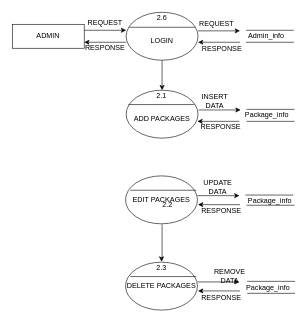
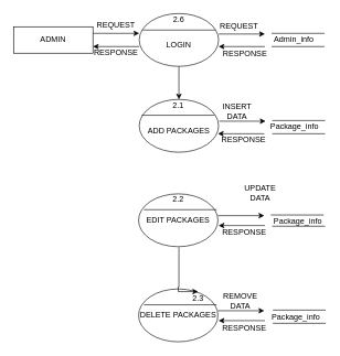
  <mxCell id="0" />
  <mxCell id="1" parent="0" />
  <mxCell id="2" value="ADMIN" style="rounded=0;whiteSpace=wrap;html=1;" parent="1" vertex="1"><mxGeometry x="20" y="40" width="120" height="40" as="geometry" /></mxCell>
  <mxCell id="3" value="" style="endArrow=classic;html=1;" parent="1" edge="1"><mxGeometry width="50" height="50" relative="1" as="geometry"><mxPoint x="140" y="50" as="sourcePoint" /><mxPoint x="210" y="50" as="targetPoint" /></mxGeometry></mxCell>
  <mxCell id="4" value="" style="endArrow=classic;html=1;" parent="1" edge="1"><mxGeometry width="50" height="50" relative="1" as="geometry"><mxPoint x="210" y="70" as="sourcePoint" /><mxPoint x="140" y="70" as="targetPoint" /></mxGeometry></mxCell>
  <mxCell id="5" value="" style="edgeStyle=orthogonalEdgeStyle;rounded=0;orthogonalLoop=1;jettySize=auto;html=1;" parent="1" source="6" edge="1"><mxGeometry relative="1" as="geometry"><mxPoint x="270" y="150" as="targetPoint" /></mxGeometry></mxCell>
  <mxCell id="6" value="&lt;div&gt;&lt;br&gt;&lt;/div&gt;&lt;div&gt;LOGIN&lt;/div&gt;" style="ellipse;whiteSpace=wrap;html=1;" parent="1" vertex="1"><mxGeometry x="210" y="20" width="120" height="80" as="geometry" /></mxCell>
  <mxCell id="7" value="&lt;div&gt;&lt;br&gt;&lt;/div&gt;&lt;div&gt;ADD PACKAGES&lt;/div&gt;" style="ellipse;whiteSpace=wrap;html=1;" parent="1" vertex="1"><mxGeometry x="210" y="150" width="120" height="80" as="geometry" /></mxCell>
  <mxCell id="8" value="" style="endArrow=none;html=1;" parent="1" edge="1"><mxGeometry width="50" height="50" relative="1" as="geometry"><mxPoint x="215" y="45" as="sourcePoint" /><mxPoint x="325" y="45" as="targetPoint" /></mxGeometry></mxCell>
  <mxCell id="9" value="2.6" style="text;html=1;strokeColor=none;fillColor=none;align=center;verticalAlign=middle;whiteSpace=wrap;rounded=0;" parent="1" vertex="1"><mxGeometry x="250" y="20" width="40" height="20" as="geometry" /></mxCell>
  <mxCell id="10" value="" style="endArrow=classic;html=1;" parent="1" edge="1"><mxGeometry width="50" height="50" relative="1" as="geometry"><mxPoint x="330" y="51" as="sourcePoint" /><mxPoint x="400" y="51" as="targetPoint" /></mxGeometry></mxCell>
  <mxCell id="11" value="" style="endArrow=classic;html=1;" parent="1" edge="1"><mxGeometry width="50" height="50" relative="1" as="geometry"><mxPoint x="400" y="70" as="sourcePoint" /><mxPoint x="330" y="70" as="targetPoint" /></mxGeometry></mxCell>
  <mxCell id="12" value="" style="endArrow=none;html=1;" parent="1" edge="1"><mxGeometry width="50" height="50" relative="1" as="geometry"><mxPoint x="410" y="50" as="sourcePoint" /><mxPoint x="490" y="50" as="targetPoint" /></mxGeometry></mxCell>
  <mxCell id="13" value="" style="endArrow=none;html=1;" parent="1" edge="1"><mxGeometry width="50" height="50" relative="1" as="geometry"><mxPoint x="410" y="70" as="sourcePoint" /><mxPoint x="490" y="70" as="targetPoint" /></mxGeometry></mxCell>
  <mxCell id="14" value="Admin_info" style="text;html=1;strokeColor=none;fillColor=none;align=center;verticalAlign=middle;whiteSpace=wrap;rounded=0;" parent="1" vertex="1"><mxGeometry x="424" y="55" width="40" height="10" as="geometry" /></mxCell>
  <mxCell id="15" value="" style="endArrow=classic;html=1;" parent="1" edge="1"><mxGeometry width="50" height="50" relative="1" as="geometry"><mxPoint x="331" y="183" as="sourcePoint" /><mxPoint x="401" y="183" as="targetPoint" /></mxGeometry></mxCell>
  <mxCell id="16" value="" style="endArrow=classic;html=1;" parent="1" edge="1"><mxGeometry width="50" height="50" relative="1" as="geometry"><mxPoint x="399" y="202" as="sourcePoint" /><mxPoint x="329" y="202" as="targetPoint" /></mxGeometry></mxCell>
  <mxCell id="17" value="" style="endArrow=none;html=1;" parent="1" edge="1"><mxGeometry width="50" height="50" relative="1" as="geometry"><mxPoint x="411" y="182" as="sourcePoint" /><mxPoint x="491" y="182" as="targetPoint" /></mxGeometry></mxCell>
  <mxCell id="18" value="" style="endArrow=none;html=1;" parent="1" edge="1"><mxGeometry width="50" height="50" relative="1" as="geometry"><mxPoint x="411" y="202" as="sourcePoint" /><mxPoint x="491" y="202" as="targetPoint" /></mxGeometry></mxCell>
  <mxCell id="19" value="Package_info" style="text;html=1;strokeColor=none;fillColor=none;align=center;verticalAlign=middle;whiteSpace=wrap;rounded=0;" parent="1" vertex="1"><mxGeometry x="425" y="187" width="40" height="10" as="geometry" /></mxCell>
  <mxCell id="20" value="" style="endArrow=none;html=1;" parent="1" edge="1"><mxGeometry width="50" height="50" relative="1" as="geometry"><mxPoint x="214" y="174" as="sourcePoint" /><mxPoint x="324" y="174" as="targetPoint" /></mxGeometry></mxCell>
  <mxCell id="21" value="2.1" style="text;html=1;strokeColor=none;fillColor=none;align=center;verticalAlign=middle;whiteSpace=wrap;rounded=0;" parent="1" vertex="1"><mxGeometry x="249" y="149" width="40" height="20" as="geometry" /></mxCell>
  <mxCell id="22" value="REQUEST" style="text;html=1;strokeColor=none;fillColor=none;align=center;verticalAlign=middle;whiteSpace=wrap;rounded=0;" parent="1" vertex="1"><mxGeometry x="155" y="28" width="40" height="20" as="geometry" /></mxCell>
  <mxCell id="23" value="RESPONSE" style="text;html=1;strokeColor=none;fillColor=none;align=center;verticalAlign=middle;whiteSpace=wrap;rounded=0;" parent="1" vertex="1"><mxGeometry x="155" y="70" width="40" height="20" as="geometry" /></mxCell>
  <mxCell id="24" value="REQUEST" style="text;html=1;strokeColor=none;fillColor=none;align=center;verticalAlign=middle;whiteSpace=wrap;rounded=0;" parent="1" vertex="1"><mxGeometry x="341" y="30" width="40" height="20" as="geometry" /></mxCell>
  <mxCell id="25" value="RESPONSE" style="text;html=1;strokeColor=none;fillColor=none;align=center;verticalAlign=middle;whiteSpace=wrap;rounded=0;" parent="1" vertex="1"><mxGeometry x="350" y="71" width="40" height="20" as="geometry" /></mxCell>
  <mxCell id="26" value="RESPONSE" style="text;html=1;strokeColor=none;fillColor=none;align=center;verticalAlign=middle;whiteSpace=wrap;rounded=0;" parent="1" vertex="1"><mxGeometry x="348" y="201" width="40" height="20" as="geometry" /></mxCell>
  <mxCell id="27" value="INSERT DATA" style="text;html=1;strokeColor=none;fillColor=none;align=center;verticalAlign=middle;whiteSpace=wrap;rounded=0;" parent="1" vertex="1"><mxGeometry x="338" y="159" width="40" height="20" as="geometry" /></mxCell>
  <mxCell id="28" value="EDIT PACKAGES" style="ellipse;whiteSpace=wrap;html=1;" parent="1" vertex="1"><mxGeometry x="209" y="293" width="120" height="80" as="geometry" /></mxCell>
  <mxCell id="29" value="" style="endArrow=classic;html=1;" parent="1" edge="1"><mxGeometry width="50" height="50" relative="1" as="geometry"><mxPoint x="329" y="326" as="sourcePoint" /><mxPoint x="399" y="326" as="targetPoint" /></mxGeometry></mxCell>
  <mxCell id="30" value="" style="endArrow=none;html=1;" parent="1" edge="1"><mxGeometry width="50" height="50" relative="1" as="geometry"><mxPoint x="409" y="325" as="sourcePoint" /><mxPoint x="489" y="325" as="targetPoint" /></mxGeometry></mxCell>
  <mxCell id="31" value="" style="endArrow=none;html=1;" parent="1" edge="1"><mxGeometry width="50" height="50" relative="1" as="geometry"><mxPoint x="411" y="342" as="sourcePoint" /><mxPoint x="491" y="342" as="targetPoint" /></mxGeometry></mxCell>
  <mxCell id="32" value="Package_info" style="text;html=1;strokeColor=none;fillColor=none;align=center;verticalAlign=middle;whiteSpace=wrap;rounded=0;" parent="1" vertex="1"><mxGeometry x="430" y="330" width="40" height="10" as="geometry" /></mxCell>
  <mxCell id="33" value="" style="endArrow=none;html=1;" parent="1" edge="1"><mxGeometry width="50" height="50" relative="1" as="geometry"><mxPoint x="217" y="317" as="sourcePoint" /><mxPoint x="327" y="317" as="targetPoint" /></mxGeometry></mxCell>
- <mxCell id="34" value="2.2" style="text;html=1;strokeColor=none;fillColor=none;align=center;verticalAlign=middle;whiteSpace=wrap;rounded=0;" parent="1" vertex="1"><mxGeometry x="259" y="332" width="40" height="20" as="geometry" /></mxCell>
+ <mxCell id="34" value="2.2" style="text;html=1;strokeColor=none;fillColor=none;align=center;verticalAlign=middle;whiteSpace=wrap;rounded=0;" parent="1" vertex="1"><mxGeometry x="249" y="292" width="40" height="20" as="geometry" /></mxCell>
  <mxCell id="35" value="RESPONSE" style="text;html=1;strokeColor=none;fillColor=none;align=center;verticalAlign=middle;whiteSpace=wrap;rounded=0;" parent="1" vertex="1"><mxGeometry x="349" y="342" width="40" height="20" as="geometry" /></mxCell>
- <mxCell id="36" value="UPDATE DATA" style="text;html=1;strokeColor=none;fillColor=none;align=center;verticalAlign=middle;whiteSpace=wrap;rounded=0;" parent="1" vertex="1"><mxGeometry x="343" y="302" width="40" height="20" as="geometry" /></mxCell>
+ <mxCell id="36" value="UPDATE DATA" style="text;html=1;strokeColor=none;fillColor=none;align=center;verticalAlign=middle;whiteSpace=wrap;rounded=0;" parent="1" vertex="1"><mxGeometry x="373" y="282" width="40" height="20" as="geometry" /></mxCell>
  <mxCell id="37" value="" style="endArrow=classic;html=1;" parent="1" edge="1"><mxGeometry width="50" height="50" relative="1" as="geometry"><mxPoint x="400" y="341" as="sourcePoint" /><mxPoint x="330" y="341" as="targetPoint" /></mxGeometry></mxCell>
  <mxCell id="38" value="DELETE PACKAGES" style="ellipse;whiteSpace=wrap;html=1;" parent="1" vertex="1"><mxGeometry x="209" y="437" width="120" height="80" as="geometry" /></mxCell>
  <mxCell id="39" value="" style="endArrow=classic;html=1;" parent="1" edge="1"><mxGeometry width="50" height="50" relative="1" as="geometry"><mxPoint x="329" y="470" as="sourcePoint" /><mxPoint x="399" y="470" as="targetPoint" /></mxGeometry></mxCell>
  <mxCell id="40" value="" style="endArrow=none;html=1;" parent="1" edge="1"><mxGeometry width="50" height="50" relative="1" as="geometry"><mxPoint x="412" y="469" as="sourcePoint" /><mxPoint x="492" y="469" as="targetPoint" /></mxGeometry></mxCell>
  <mxCell id="41" value="" style="endArrow=none;html=1;" parent="1" edge="1"><mxGeometry width="50" height="50" relative="1" as="geometry"><mxPoint x="412" y="489" as="sourcePoint" /><mxPoint x="492" y="489" as="targetPoint" /></mxGeometry></mxCell>
  <mxCell id="42" value="Package_info" style="text;html=1;strokeColor=none;fillColor=none;align=center;verticalAlign=middle;whiteSpace=wrap;rounded=0;" parent="1" vertex="1"><mxGeometry x="427" y="475" width="40" height="10" as="geometry" /></mxCell>
  <mxCell id="43" value="" style="endArrow=none;html=1;" parent="1" edge="1"><mxGeometry width="50" height="50" relative="1" as="geometry"><mxPoint x="217" y="461" as="sourcePoint" /><mxPoint x="327" y="461" as="targetPoint" /></mxGeometry></mxCell>
  <mxCell id="44" value="" style="edgeStyle=orthogonalEdgeStyle;rounded=0;orthogonalLoop=1;jettySize=auto;html=1;exitX=0.5;exitY=1;exitDx=0;exitDy=0;entryX=0.5;entryY=0;entryDx=0;entryDy=0;" parent="1" target="45" edge="1"><mxGeometry relative="1" as="geometry"><mxPoint x="270" y="374" as="sourcePoint" /><mxPoint x="130" y="434" as="targetPoint" /><Array as="points"><mxPoint x="270" y="434" /><mxPoint x="269" y="434" /></Array></mxGeometry></mxCell>
- <mxCell id="45" value="2.3" style="text;html=1;strokeColor=none;fillColor=none;align=center;verticalAlign=middle;whiteSpace=wrap;rounded=0;" parent="1" vertex="1"><mxGeometry x="249" y="436" width="40" height="20" as="geometry" /></mxCell>
+ <mxCell id="45" value="2.3" style="text;html=1;strokeColor=none;fillColor=none;align=center;verticalAlign=middle;whiteSpace=wrap;rounded=0;" parent="1" vertex="1"><mxGeometry x="279" y="441" width="40" height="20" as="geometry" /></mxCell>
  <mxCell id="46" value="RESPONSE" style="text;html=1;strokeColor=none;fillColor=none;align=center;verticalAlign=middle;whiteSpace=wrap;rounded=0;" parent="1" vertex="1"><mxGeometry x="349" y="486" width="40" height="20" as="geometry" /></mxCell>
- <mxCell id="47" value="REMOVE DATA" style="text;html=1;strokeColor=none;fillColor=none;align=center;verticalAlign=middle;whiteSpace=wrap;rounded=0;" parent="1" vertex="1"><mxGeometry x="363" y="451" width="40" height="20" as="geometry" /></mxCell>
+ <mxCell id="47" value="REMOVE DATA" style="text;html=1;strokeColor=none;fillColor=none;align=center;verticalAlign=middle;whiteSpace=wrap;rounded=0;" parent="1" vertex="1"><mxGeometry x="343" y="446" width="40" height="20" as="geometry" /></mxCell>
  <mxCell id="48" value="" style="endArrow=classic;html=1;" parent="1" edge="1"><mxGeometry width="50" height="50" relative="1" as="geometry"><mxPoint x="400" y="485" as="sourcePoint" /><mxPoint x="330" y="485" as="targetPoint" /></mxGeometry></mxCell>
